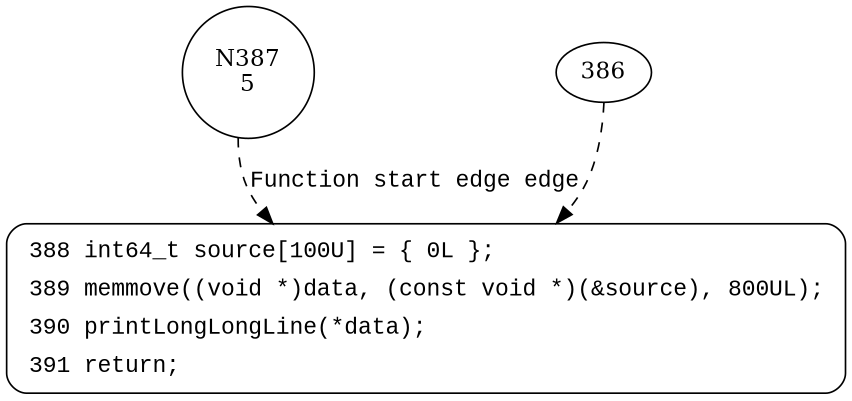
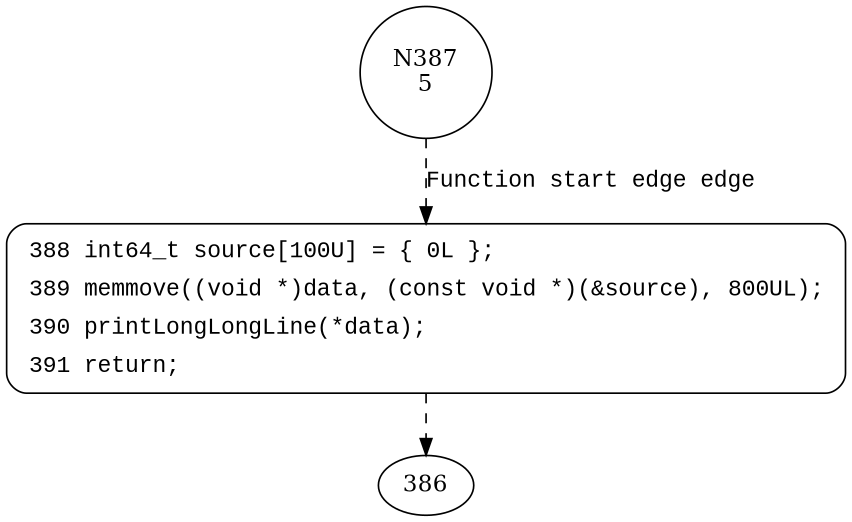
  digraph {
    edge [style=dashed]
    n1 [label="N387\n5" shape=circle]
    n2 [fillcolor=white fontname="Courier New" label=<<table border="0" cellborder="0" cellpadding="3" bgcolor="white"><tr><td align="right">388</td><td align="left">int64_t source[100U] = &#123; 0L &#125;;</td></tr><tr><td align="right">389</td><td align="left">memmove((void *)data, (const void *)(&amp;source), 800UL);</td></tr><tr><td align="right">390</td><td align="left">printLongLongLine(*data);</td></tr><tr><td align="right">391</td><td align="left">return;</td></tr></table>> penwidth=1 shape=Mrecord style="filled,bold"]
    386
    n1 -> n2 [fontname="Courier New" label="Function start edge edge"]
-   386 -> n2
+   n2 -> 386
  }
